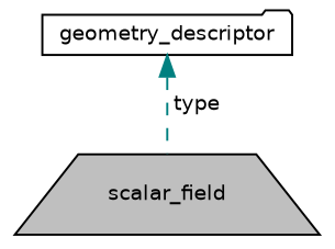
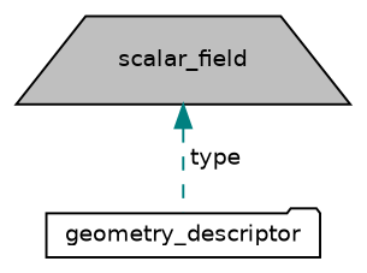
  digraph {
    node [color=black fontname=Helvetica fontsize=10 style=filled]
    n1 [fillcolor=grey75 fontcolor=black height=0.2 label=scalar_field shape=trapezium width=0.4]
    n2 [fillcolor=white height=0.2 label=geometry_descriptor shape=folder width=0.4]
-   n2 -> n1 [color=teal dir=back fontname=Helvetica fontsize=10 label=" type" labelfontname=Helvetica labelfontsize=10 style=dashed]
+   n1 -> n2 [color=teal dir=back fontname=Helvetica fontsize=10 label=" type" labelfontname=Helvetica labelfontsize=10 style=dashed]
  }
